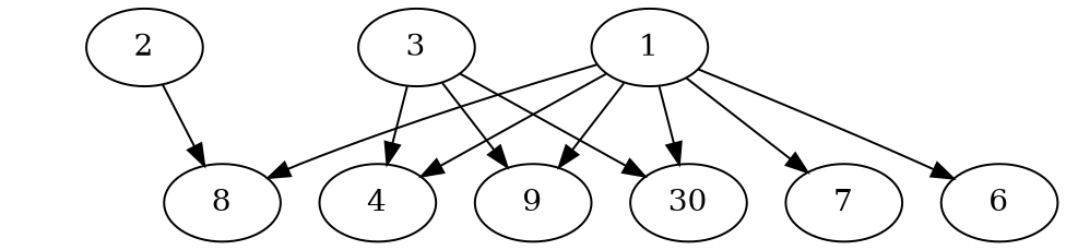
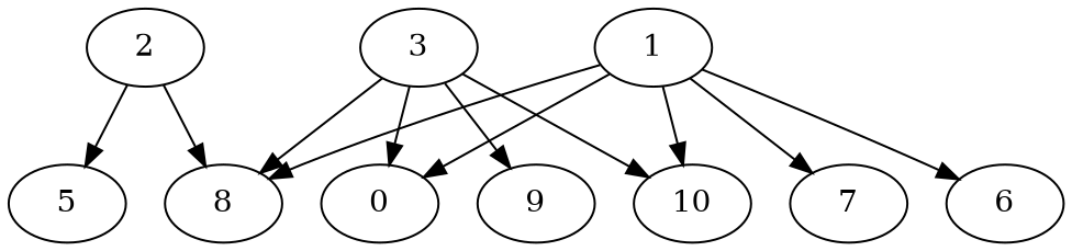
  digraph {
    node [alpha=0.12]
    1 [expect_size=32477184]
-   4 [expect_size=26798080]
+   4 [expect_size=26798080 label=0]
    6 [alpha=0.17 expect_size=47526912]
    7 [alpha=0.07 expect_size=11396096]
    8 [alpha=0.03 expect_size=11281408]
    9 [alpha=0.14 expect_size=47678464]
-   10 [alpha=0.15 expect_size=43027456 label=30]
+   10 [alpha=0.15 expect_size=43027456]
    2 [alpha=0.00 expect_size=27762688]
+   5 [alpha=0.04 expect_size=17896448]
    3 [alpha=0.14 expect_size=37352448]
    1 -> 4
    1 -> 6
    1 -> 7
    1 -> 8
-   1 -> 9
    1 -> 10
    2 -> 8
+   2 -> 5
    3 -> 4
+   3 -> 8
    3 -> 9
    3 -> 10
  }
